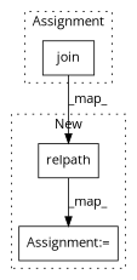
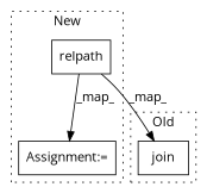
  digraph {
    fontname="Open Sans"
    node [a=32 fontname="Open Sans" shape=box]
    edge [fontname="Open Sans"]
    n1 [l="8,1" label=relpath s="23869,23901"]
    n2 [a=7 l=1 label="Assignment:=" s=23860]
    n3 [l="5,1" label=join s="23805,23823"]
    subgraph cluster_1 {
      label=New
      style=dotted
      n1
      n2
    }
    subgraph cluster_2 {
-     label=Assignment
+     label=Old
      style=dotted
      n3
    }
    n1 -> n2 [label=_map_]
-   n3 -> n1 [label=_map_]
+   n1 -> n3 [label=_map_]
  }
